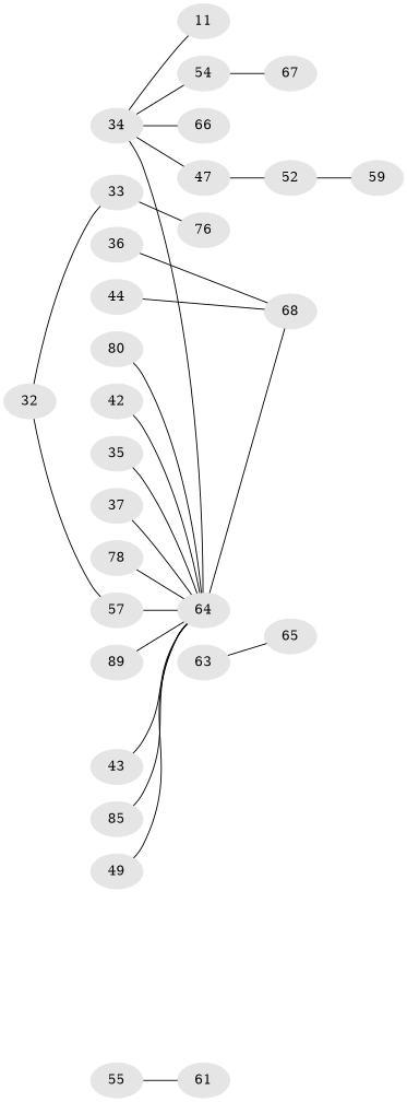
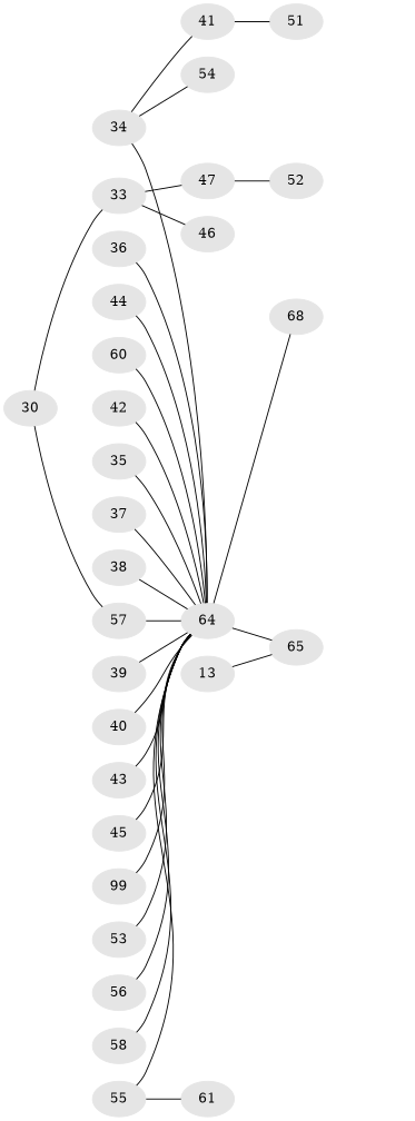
  graph {
    rankdir=LR
    node [color=gray90 style=filled]
    33 [super="+31"]
-   46 [label=76]
+   46
    47
-   32
+   32 [label=30]
    57 [super="+30"]
    52
    64 [super="+7+27+29+8+23+11+17+14+19+26+24+25"]
    34
-   41 [label=11]
+   41
    54
-   66
-   67
+   51
    65 [super="+3+2+15+48+50"]
    68
    35
    36
    37
-   38 [label=78]
-   39 [label=89]
+   38
+   39
+   40
    43
    44
-   45 [label=85]
-   59
-   49
+   45
+   49 [label=99]
+   53
    55
    61
-   60 [label=80]
+   56
+   58
+   60
    n33 [label=42]
-   63
+   63 [label=13]
    33 -- 46
-   34 -- 47
+   33 -- 47
    47 -- 52
    32 -- 33
    32 -- 57
    57 -- 64
-   52 -- 59
+   64 -- 65
    64 -- 68
    34 -- 64
    34 -- 41
    34 -- 54
-   34 -- 66
-   54 -- 67
+   41 -- 51
    35 -- 64
-   36 -- 68
+   36 -- 64
    37 -- 64
    38 -- 64
    39 -- 64
+   40 -- 64
    43 -- 64
-   44 -- 68
+   44 -- 64
    45 -- 64
    49 -- 64
+   53 -- 64
+   55 -- 64
    55 -- 61
+   56 -- 64
+   58 -- 64
    60 -- 64
    n33 -- 64
    63 -- 65
  }
